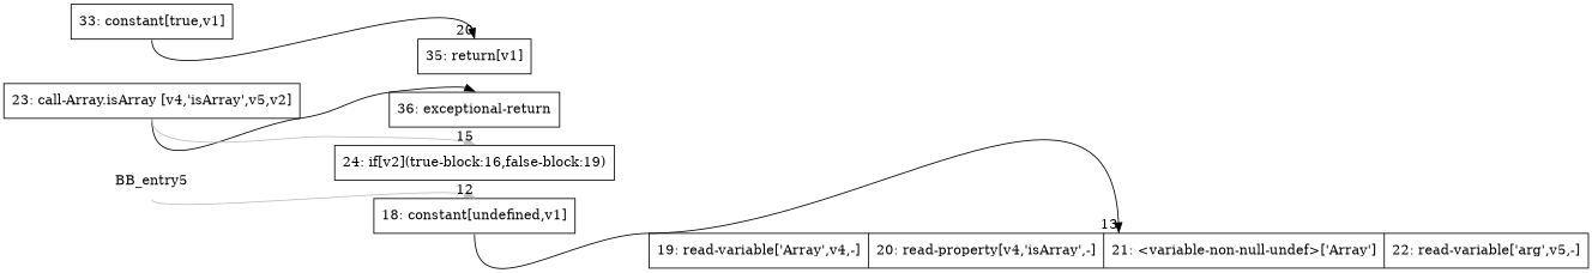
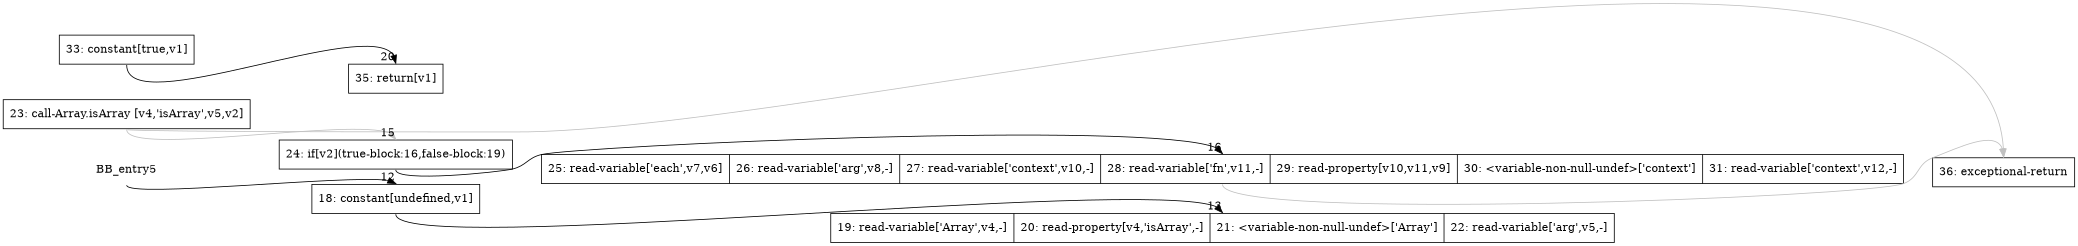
  digraph {
    rankdir=LR
    node [shape=record]
    edge [headport=n tailport=s]
    n1 [label=BB_entry5 shape=none]
    n2 [label="{18: constant[undefined,v1]}"]
    n3 [label="{19: read-variable['Array',v4,-]|20: read-property[v4,'isArray',-]|21: \<variable-non-null-undef\>['Array']|22: read-variable['arg',v5,-]}"]
    n4 [label="{23: call-Array.isArray [v4,'isArray',v5,v2]}"]
    n5 [label="{36: exceptional-return}"]
    n6 [label="{24: if[v2](true-block:16,false-block:19)}"]
+   n7 [label="{25: read-variable['each',v7,v6]|26: read-variable['arg',v8,-]|27: read-variable['context',v10,-]|28: read-variable['fn',v11,-]|29: read-property[v10,v11,v9]|30: \<variable-non-null-undef\>['context']|31: read-variable['context',v12,-]}"]
    n8 [label="{35: return[v1]}"]
    n9 [label="{33: constant[true,v1]}"]
-   n1 -> n2 [headlabel="    12" color=gray]
+   n1 -> n2 [headlabel="    12"]
    n2 -> n3 [headlabel="      13"]
-   n4 -> n5 [color=black]
+   n4 -> n5 [color=gray]
    n4 -> n6 [color=gray headlabel="      15"]
+   n6 -> n7 [headlabel="      16"]
+   n7 -> n5 [color=gray]
    n9 -> n8 [headlabel="      20"]
  }
